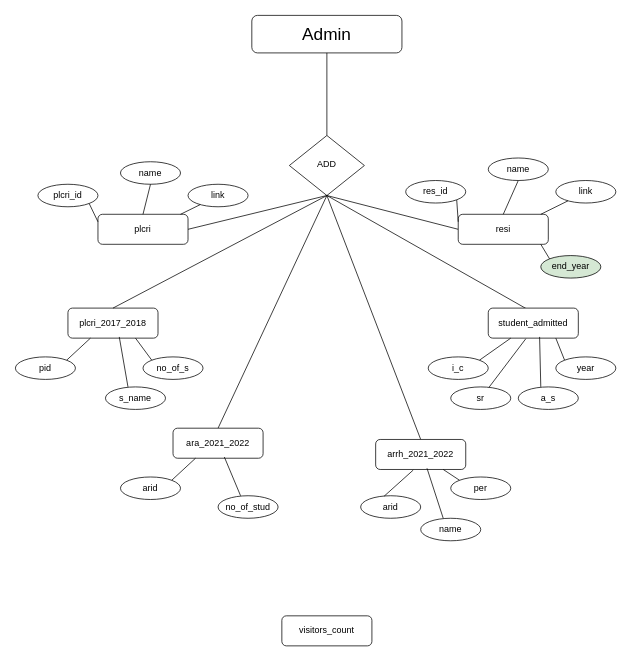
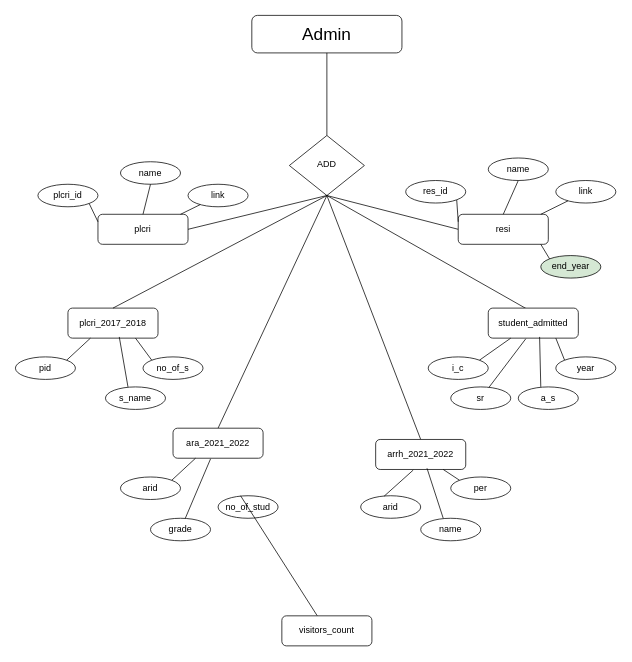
  <mxCell id="0" />
  <mxCell id="1" parent="0" />
  <mxCell id="2" value="plcri_2017_2018" style="rounded=1;whiteSpace=wrap;html=1;fontSize=12;glass=0;strokeWidth=1;shadow=0;flipV=0;flipH=0;direction=east;" vertex="1" parent="1"><mxGeometry x="90" y="410" width="120" height="40" as="geometry" /></mxCell>
  <mxCell id="3" value="pid" style="ellipse;whiteSpace=wrap;html=1;flipV=0;flipH=0;direction=east;" vertex="1" parent="1"><mxGeometry x="20" y="475" width="80" height="30" as="geometry" /></mxCell>
  <mxCell id="4" value="" style="endArrow=none;html=1;rounded=0;exitX=1;exitY=0;exitDx=0;exitDy=0;entryX=0.25;entryY=1;entryDx=0;entryDy=0;" edge="1" source="3" target="2" parent="1"><mxGeometry width="50" height="50" relative="1" as="geometry"><mxPoint x="160" y="335" as="sourcePoint" /><mxPoint x="110" y="445" as="targetPoint" /></mxGeometry></mxCell>
  <mxCell id="5" value="&lt;h2 style=&quot;font-size: 23px;&quot;&gt;&lt;span style=&quot;font-weight: normal;&quot;&gt;Admin&lt;/span&gt;&lt;/h2&gt;" style="rounded=1;whiteSpace=wrap;html=1;fontSize=12;glass=0;strokeWidth=1;shadow=0;" parent="1" vertex="1"><mxGeometry x="335" y="20" width="200" height="50" as="geometry" /></mxCell>
  <mxCell id="6" value="ADD" style="rhombus;whiteSpace=wrap;html=1;shadow=0;fontFamily=Helvetica;fontSize=12;align=center;strokeWidth=1;spacing=6;spacingTop=-4;" parent="1" vertex="1"><mxGeometry x="385" y="180" width="100" height="80" as="geometry" /></mxCell>
  <mxCell id="7" value="plcri" style="rounded=1;whiteSpace=wrap;html=1;fontSize=12;glass=0;strokeWidth=1;shadow=0;" parent="1" vertex="1"><mxGeometry x="130" y="285" width="120" height="40" as="geometry" /></mxCell>
  <mxCell id="8" value="" style="endArrow=none;html=1;rounded=0;entryX=0.5;entryY=1;entryDx=0;entryDy=0;exitX=1;exitY=0.5;exitDx=0;exitDy=0;" edge="1" parent="1" source="7" target="6"><mxGeometry width="50" height="50" relative="1" as="geometry"><mxPoint x="390" y="350" as="sourcePoint" /><mxPoint x="440" y="300" as="targetPoint" /></mxGeometry></mxCell>
  <mxCell id="9" value="plcri_id" style="ellipse;whiteSpace=wrap;html=1;" vertex="1" parent="1"><mxGeometry x="50" y="245" width="80" height="30" as="geometry" /></mxCell>
  <mxCell id="10" value="link" style="ellipse;whiteSpace=wrap;html=1;" vertex="1" parent="1"><mxGeometry x="250" y="245" width="80" height="30" as="geometry" /></mxCell>
  <mxCell id="11" value="name" style="ellipse;whiteSpace=wrap;html=1;" vertex="1" parent="1"><mxGeometry x="160" y="215" width="80" height="30" as="geometry" /></mxCell>
  <mxCell id="12" value="" style="endArrow=none;html=1;rounded=0;entryX=0.5;entryY=1;entryDx=0;entryDy=0;exitX=0.5;exitY=0;exitDx=0;exitDy=0;" edge="1" parent="1" source="2" target="6"><mxGeometry width="50" height="50" relative="1" as="geometry"><mxPoint x="170" y="480" as="sourcePoint" /><mxPoint x="430" y="140" as="targetPoint" /></mxGeometry></mxCell>
  <mxCell id="13" value="" style="endArrow=none;html=1;rounded=0;exitX=0.5;exitY=0;exitDx=0;exitDy=0;entryX=0.5;entryY=1;entryDx=0;entryDy=0;" edge="1" parent="1" source="6" target="5"><mxGeometry width="50" height="50" relative="1" as="geometry"><mxPoint x="390" y="60" as="sourcePoint" /><mxPoint x="440" y="10" as="targetPoint" /></mxGeometry></mxCell>
  <mxCell id="14" value="" style="endArrow=none;html=1;rounded=0;exitX=1;exitY=1;exitDx=0;exitDy=0;entryX=0;entryY=0.25;entryDx=0;entryDy=0;" edge="1" parent="1" source="9" target="7"><mxGeometry width="50" height="50" relative="1" as="geometry"><mxPoint x="110" y="375" as="sourcePoint" /><mxPoint x="160" y="325" as="targetPoint" /></mxGeometry></mxCell>
  <mxCell id="15" value="" style="endArrow=none;html=1;rounded=0;entryX=0.5;entryY=0;entryDx=0;entryDy=0;exitX=0.5;exitY=1;exitDx=0;exitDy=0;" edge="1" parent="1" source="11" target="7"><mxGeometry width="50" height="50" relative="1" as="geometry"><mxPoint x="190" y="235" as="sourcePoint" /><mxPoint x="180" y="325" as="targetPoint" /></mxGeometry></mxCell>
  <mxCell id="16" value="" style="endArrow=none;html=1;rounded=0;entryX=0.917;entryY=0;entryDx=0;entryDy=0;entryPerimeter=0;" edge="1" parent="1" source="10" target="7"><mxGeometry width="50" height="50" relative="1" as="geometry"><mxPoint x="160" y="395" as="sourcePoint" /><mxPoint x="190" y="335" as="targetPoint" /></mxGeometry></mxCell>
  <mxCell id="17" value="" style="endArrow=none;html=1;rounded=0;exitX=0;exitY=0.5;exitDx=0;exitDy=0;entryX=0.5;entryY=1;entryDx=0;entryDy=0;" edge="1" parent="1" source="19" target="6"><mxGeometry width="50" height="50" relative="1" as="geometry"><mxPoint x="680" y="210" as="sourcePoint" /><mxPoint x="440" y="300" as="targetPoint" /></mxGeometry></mxCell>
  <mxCell id="18" value="" style="endArrow=none;html=1;rounded=0;entryX=0.5;entryY=1;entryDx=0;entryDy=0;exitX=0.423;exitY=0.02;exitDx=0;exitDy=0;exitPerimeter=0;" edge="1" parent="1" source="30" target="6"><mxGeometry width="50" height="50" relative="1" as="geometry"><mxPoint x="670.4" y="475.8" as="sourcePoint" /><mxPoint x="440" y="300" as="targetPoint" /></mxGeometry></mxCell>
  <mxCell id="19" value="resi" style="rounded=1;whiteSpace=wrap;html=1;fontSize=12;glass=0;strokeWidth=1;shadow=0;" vertex="1" parent="1"><mxGeometry x="610" y="285" width="120" height="40" as="geometry" /></mxCell>
  <mxCell id="20" value="link" style="ellipse;whiteSpace=wrap;html=1;" vertex="1" parent="1"><mxGeometry x="740" y="240" width="80" height="30" as="geometry" /></mxCell>
  <mxCell id="21" value="name" style="ellipse;whiteSpace=wrap;html=1;" vertex="1" parent="1"><mxGeometry x="650" y="210" width="80" height="30" as="geometry" /></mxCell>
  <mxCell id="22" value="" style="endArrow=none;html=1;rounded=0;exitX=1;exitY=1;exitDx=0;exitDy=0;entryX=0;entryY=0.25;entryDx=0;entryDy=0;" edge="1" target="19" parent="1"><mxGeometry width="50" height="50" relative="1" as="geometry"><mxPoint x="608" y="266" as="sourcePoint" /><mxPoint x="650" y="320" as="targetPoint" /></mxGeometry></mxCell>
  <mxCell id="23" value="" style="endArrow=none;html=1;rounded=0;entryX=0.5;entryY=0;entryDx=0;entryDy=0;exitX=0.5;exitY=1;exitDx=0;exitDy=0;" edge="1" source="21" target="19" parent="1"><mxGeometry width="50" height="50" relative="1" as="geometry"><mxPoint x="680" y="230" as="sourcePoint" /><mxPoint x="670" y="320" as="targetPoint" /></mxGeometry></mxCell>
  <mxCell id="24" value="" style="endArrow=none;html=1;rounded=0;entryX=0.917;entryY=0;entryDx=0;entryDy=0;entryPerimeter=0;" edge="1" source="20" target="19" parent="1"><mxGeometry width="50" height="50" relative="1" as="geometry"><mxPoint x="650" y="390" as="sourcePoint" /><mxPoint x="680" y="330" as="targetPoint" /></mxGeometry></mxCell>
  <mxCell id="25" value="res_id" style="ellipse;whiteSpace=wrap;html=1;" vertex="1" parent="1"><mxGeometry x="540" y="240" width="80" height="30" as="geometry" /></mxCell>
  <mxCell id="26" value="s_name" style="ellipse;whiteSpace=wrap;html=1;flipV=0;flipH=0;direction=east;" vertex="1" parent="1"><mxGeometry x="140" y="515" width="80" height="30" as="geometry" /></mxCell>
  <mxCell id="27" value="" style="endArrow=none;html=1;rounded=0;exitX=0.375;exitY=0;exitDx=0;exitDy=0;exitPerimeter=0;entryX=0.57;entryY=0.96;entryDx=0;entryDy=0;entryPerimeter=0;" edge="1" parent="1" source="26" target="2"><mxGeometry width="50" height="50" relative="1" as="geometry"><mxPoint x="380" y="385" as="sourcePoint" /><mxPoint x="160" y="455" as="targetPoint" /></mxGeometry></mxCell>
  <mxCell id="28" value="no_of_s" style="ellipse;whiteSpace=wrap;html=1;flipV=0;flipH=0;direction=east;" vertex="1" parent="1"><mxGeometry x="190" y="475" width="80" height="30" as="geometry" /></mxCell>
  <mxCell id="29" value="" style="endArrow=none;html=1;rounded=0;exitX=0;exitY=0;exitDx=0;exitDy=0;entryX=0.75;entryY=1;entryDx=0;entryDy=0;" edge="1" parent="1" source="28" target="2"><mxGeometry width="50" height="50" relative="1" as="geometry"><mxPoint x="98" y="489" as="sourcePoint" /><mxPoint x="130" y="460" as="targetPoint" /></mxGeometry></mxCell>
  <mxCell id="30" value="student_admitted" style="rounded=1;whiteSpace=wrap;html=1;fontSize=12;glass=0;strokeWidth=1;shadow=0;flipV=0;flipH=0;direction=east;" vertex="1" parent="1"><mxGeometry x="650" y="410" width="120" height="40" as="geometry" /></mxCell>
  <mxCell id="31" value="sr" style="ellipse;whiteSpace=wrap;html=1;flipV=0;flipH=0;direction=east;" vertex="1" parent="1"><mxGeometry x="600" y="515" width="80" height="30" as="geometry" /></mxCell>
  <mxCell id="32" value="i_c" style="ellipse;whiteSpace=wrap;html=1;flipV=0;flipH=0;direction=east;" vertex="1" parent="1"><mxGeometry x="570" y="475" width="80" height="30" as="geometry" /></mxCell>
  <mxCell id="33" value="" style="endArrow=none;html=1;rounded=0;exitX=1;exitY=0;exitDx=0;exitDy=0;entryX=0.25;entryY=1;entryDx=0;entryDy=0;" edge="1" source="32" target="30" parent="1"><mxGeometry width="50" height="50" relative="1" as="geometry"><mxPoint x="710" y="335" as="sourcePoint" /><mxPoint x="660" y="445" as="targetPoint" /></mxGeometry></mxCell>
  <mxCell id="34" value="" style="endArrow=none;html=1;rounded=0;entryX=0.417;entryY=1.02;entryDx=0;entryDy=0;entryPerimeter=0;" edge="1" source="31" target="30" parent="1"><mxGeometry width="50" height="50" relative="1" as="geometry"><mxPoint x="567.057" y="537.348" as="sourcePoint" /><mxPoint x="597.057" y="477.348" as="targetPoint" /></mxGeometry></mxCell>
  <mxCell id="35" value="a_s" style="ellipse;whiteSpace=wrap;html=1;flipV=0;flipH=0;direction=east;" vertex="1" parent="1"><mxGeometry x="690" y="515" width="80" height="30" as="geometry" /></mxCell>
  <mxCell id="36" value="" style="endArrow=none;html=1;rounded=0;exitX=0.375;exitY=0;exitDx=0;exitDy=0;exitPerimeter=0;entryX=0.57;entryY=0.96;entryDx=0;entryDy=0;entryPerimeter=0;" edge="1" source="35" target="30" parent="1"><mxGeometry width="50" height="50" relative="1" as="geometry"><mxPoint x="930" y="385" as="sourcePoint" /><mxPoint x="710" y="455" as="targetPoint" /></mxGeometry></mxCell>
  <mxCell id="37" value="year" style="ellipse;whiteSpace=wrap;html=1;flipV=0;flipH=0;direction=east;" vertex="1" parent="1"><mxGeometry x="740" y="475" width="80" height="30" as="geometry" /></mxCell>
  <mxCell id="38" value="" style="endArrow=none;html=1;rounded=0;exitX=0;exitY=0;exitDx=0;exitDy=0;entryX=0.75;entryY=1;entryDx=0;entryDy=0;" edge="1" source="37" target="30" parent="1"><mxGeometry width="50" height="50" relative="1" as="geometry"><mxPoint x="648" y="489" as="sourcePoint" /><mxPoint x="680" y="460" as="targetPoint" /></mxGeometry></mxCell>
  <mxCell id="39" value="" style="endArrow=none;html=1;rounded=0;exitX=0.5;exitY=0;exitDx=0;exitDy=0;entryX=0.5;entryY=1;entryDx=0;entryDy=0;" edge="1" parent="1" source="41" target="6"><mxGeometry width="50" height="50" relative="1" as="geometry"><mxPoint x="220" y="770" as="sourcePoint" /><mxPoint x="440" y="600" as="targetPoint" /></mxGeometry></mxCell>
  <mxCell id="40" value="" style="endArrow=none;html=1;rounded=0;entryX=0.5;entryY=1;entryDx=0;entryDy=0;exitX=0.5;exitY=0;exitDx=0;exitDy=0;" edge="1" parent="1" source="48" target="6"><mxGeometry width="50" height="50" relative="1" as="geometry"><mxPoint x="660" y="770" as="sourcePoint" /><mxPoint x="440" y="600" as="targetPoint" /></mxGeometry></mxCell>
  <mxCell id="41" value="ara_2021_2022" style="rounded=1;whiteSpace=wrap;html=1;fontSize=12;glass=0;strokeWidth=1;shadow=0;flipV=0;flipH=0;direction=east;" vertex="1" parent="1"><mxGeometry x="230" y="570" width="120" height="40" as="geometry" /></mxCell>
+ <mxCell id="42" value="grade" style="ellipse;whiteSpace=wrap;html=1;flipV=0;flipH=0;direction=east;" vertex="1" parent="1"><mxGeometry x="200" y="690" width="80" height="30" as="geometry" /></mxCell>
  <mxCell id="43" value="arid" style="ellipse;whiteSpace=wrap;html=1;flipV=0;flipH=0;direction=east;" vertex="1" parent="1"><mxGeometry x="160" y="635" width="80" height="30" as="geometry" /></mxCell>
  <mxCell id="44" value="" style="endArrow=none;html=1;rounded=0;exitX=1;exitY=0;exitDx=0;exitDy=0;entryX=0.25;entryY=1;entryDx=0;entryDy=0;" edge="1" source="43" target="41" parent="1"><mxGeometry width="50" height="50" relative="1" as="geometry"><mxPoint x="300" y="495" as="sourcePoint" /><mxPoint x="250" y="605" as="targetPoint" /></mxGeometry></mxCell>
+ <mxCell id="45" value="" style="endArrow=none;html=1;rounded=0;entryX=0.417;entryY=1.02;entryDx=0;entryDy=0;entryPerimeter=0;" edge="1" source="42" target="41" parent="1"><mxGeometry width="50" height="50" relative="1" as="geometry"><mxPoint x="157.057" y="697.348" as="sourcePoint" /><mxPoint x="187.057" y="637.348" as="targetPoint" /></mxGeometry></mxCell>
  <mxCell id="46" value="no_of_stud" style="ellipse;whiteSpace=wrap;html=1;flipV=0;flipH=0;direction=east;" vertex="1" parent="1"><mxGeometry x="290" y="660" width="80" height="30" as="geometry" /></mxCell>
- <mxCell id="47" value="" style="endArrow=none;html=1;rounded=0;exitX=0.375;exitY=0;exitDx=0;exitDy=0;exitPerimeter=0;entryX=0.57;entryY=0.96;entryDx=0;entryDy=0;entryPerimeter=0;" edge="1" source="46" target="41" parent="1"><mxGeometry width="50" height="50" relative="1" as="geometry"><mxPoint x="520" y="545" as="sourcePoint" /><mxPoint x="300" y="615" as="targetPoint" /></mxGeometry></mxCell>
+ <mxCell id="47" value="" style="endArrow=none;html=1;rounded=0;exitX=0.375;exitY=0;exitDx=0;exitDy=0;exitPerimeter=0;" edge="1" source="46" target="55" parent="1"><mxGeometry width="50" height="50" relative="1" as="geometry"><mxPoint x="520" y="545" as="sourcePoint" /><mxPoint x="300" y="615" as="targetPoint" /></mxGeometry></mxCell>
  <mxCell id="48" value="arrh_2021_2022" style="rounded=1;whiteSpace=wrap;html=1;fontSize=12;glass=0;strokeWidth=1;shadow=0;flipV=0;flipH=0;direction=east;" vertex="1" parent="1"><mxGeometry x="500" y="585" width="120" height="40" as="geometry" /></mxCell>
  <mxCell id="49" value="arid" style="ellipse;whiteSpace=wrap;html=1;flipV=0;flipH=0;direction=east;" vertex="1" parent="1"><mxGeometry x="480" y="660" width="80" height="30" as="geometry" /></mxCell>
  <mxCell id="50" value="" style="endArrow=none;html=1;rounded=0;entryX=0.417;entryY=1.02;entryDx=0;entryDy=0;entryPerimeter=0;" edge="1" target="48" parent="1"><mxGeometry width="50" height="50" relative="1" as="geometry"><mxPoint x="511.246" y="660.605" as="sourcePoint" /><mxPoint x="457.057" y="637.348" as="targetPoint" /></mxGeometry></mxCell>
  <mxCell id="51" value="name" style="ellipse;whiteSpace=wrap;html=1;flipV=0;flipH=0;direction=east;" vertex="1" parent="1"><mxGeometry x="560" y="690" width="80" height="30" as="geometry" /></mxCell>
  <mxCell id="52" value="" style="endArrow=none;html=1;rounded=0;exitX=0.375;exitY=0;exitDx=0;exitDy=0;exitPerimeter=0;entryX=0.57;entryY=0.96;entryDx=0;entryDy=0;entryPerimeter=0;" edge="1" source="51" target="48" parent="1"><mxGeometry width="50" height="50" relative="1" as="geometry"><mxPoint x="790" y="545" as="sourcePoint" /><mxPoint x="570" y="615" as="targetPoint" /></mxGeometry></mxCell>
  <mxCell id="53" value="per" style="ellipse;whiteSpace=wrap;html=1;flipV=0;flipH=0;direction=east;" vertex="1" parent="1"><mxGeometry x="600" y="635" width="80" height="30" as="geometry" /></mxCell>
  <mxCell id="54" value="" style="endArrow=none;html=1;rounded=0;exitX=0;exitY=0;exitDx=0;exitDy=0;entryX=0.75;entryY=1;entryDx=0;entryDy=0;" edge="1" source="53" target="48" parent="1"><mxGeometry width="50" height="50" relative="1" as="geometry"><mxPoint x="508" y="649" as="sourcePoint" /><mxPoint x="540" y="620" as="targetPoint" /></mxGeometry></mxCell>
  <mxCell id="55" value="visitors_count" style="rounded=1;whiteSpace=wrap;html=1;fontSize=12;glass=0;strokeWidth=1;shadow=0;flipV=0;flipH=0;direction=east;" vertex="1" parent="1"><mxGeometry x="375" y="820" width="120" height="40" as="geometry" /></mxCell>
  <mxCell id="56" value="end_year" style="ellipse;whiteSpace=wrap;html=1;fillColor=#d5e8d4;" vertex="1" parent="1"><mxGeometry x="720" y="340" width="80" height="30" as="geometry" /></mxCell>
  <mxCell id="57" value="" style="endArrow=none;html=1;rounded=0;exitX=0;exitY=0;exitDx=0;exitDy=0;" edge="1" parent="1" source="56"><mxGeometry width="50" height="50" relative="1" as="geometry"><mxPoint x="670" y="375" as="sourcePoint" /><mxPoint x="720" y="325" as="targetPoint" /></mxGeometry></mxCell>
